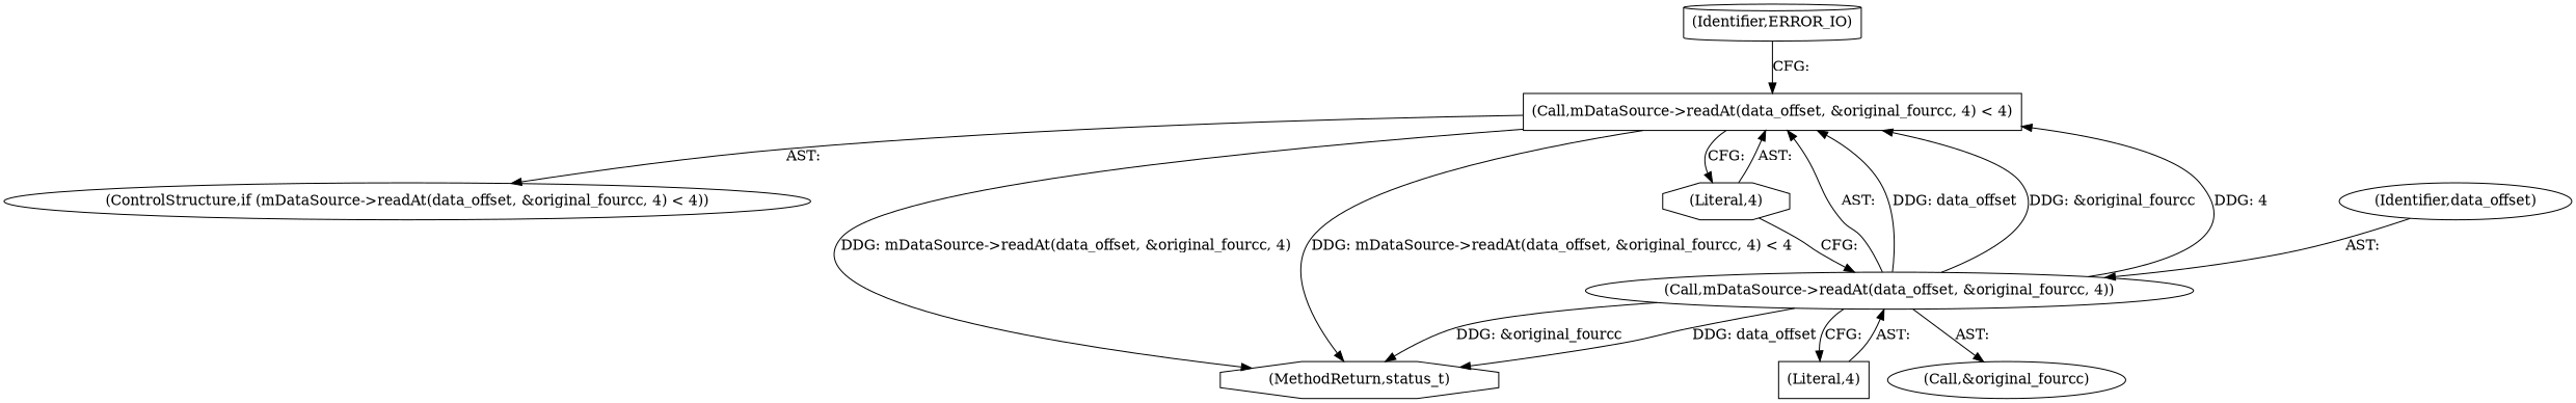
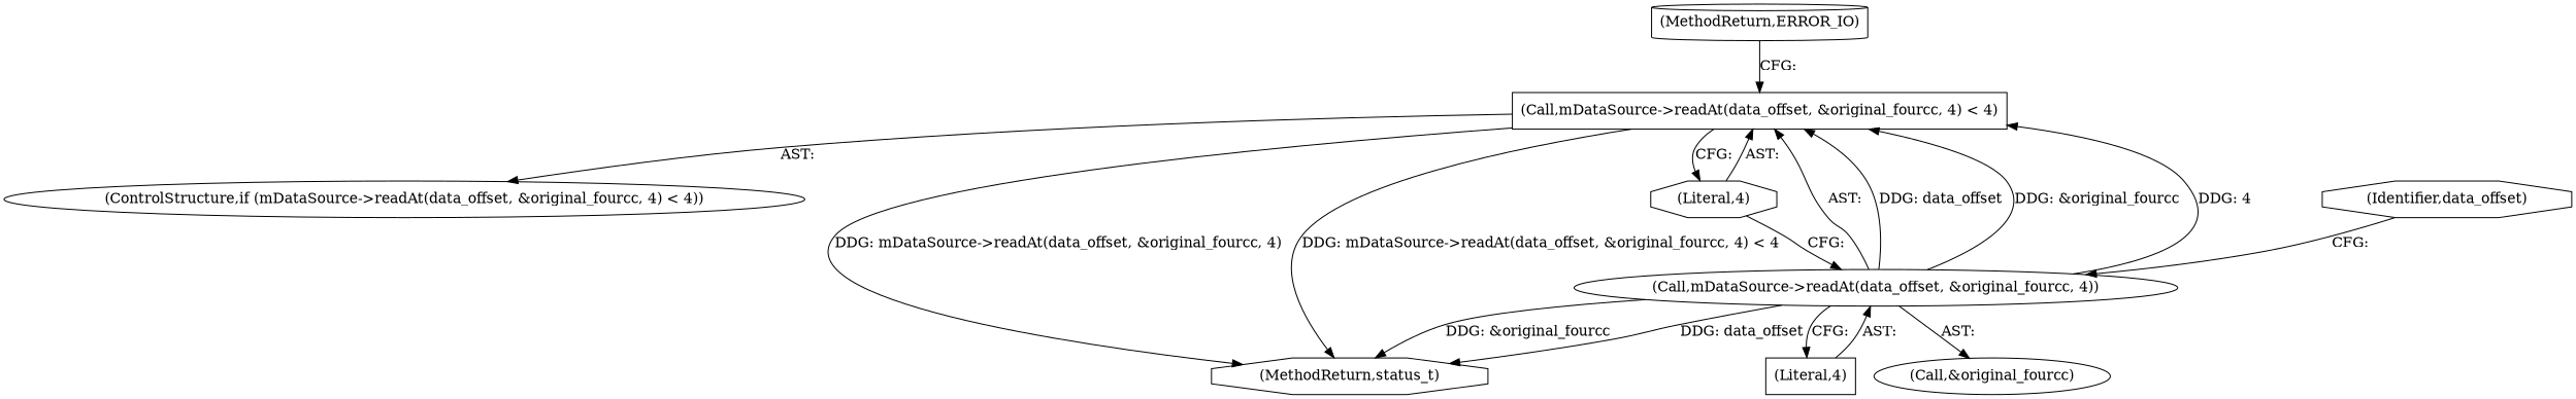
  digraph {
    node [shape=ellipse]
    n1 [label="(Call,mDataSource->readAt(data_offset, &original_fourcc, 4) < 4)" shape=box]
    n2 [label="(ControlStructure,if (mDataSource->readAt(data_offset, &original_fourcc, 4) < 4))"]
    n3 [label="(MethodReturn,status_t)" shape=octagon]
    n4 [label="(Literal,4)" shape=octagon]
    n5 [label="(Call,mDataSource->readAt(data_offset, &original_fourcc, 4))"]
    n6 [label="(Literal,4)" shape=box]
    n7 [label="(Call,&original_fourcc)"]
-   n8 [label="(Identifier,ERROR_IO)" shape=cylinder]
-   n9 [label="(Identifier,data_offset)"]
+   n8 [label="(MethodReturn,ERROR_IO)" shape=cylinder]
+   n9 [label="(Identifier,data_offset)" shape=octagon]
    n1 -> n2 [label="AST: "]
    n1 -> n3 [label="DDG: mDataSource->readAt(data_offset, &original_fourcc, 4)"]
    n1 -> n3 [label="DDG: mDataSource->readAt(data_offset, &original_fourcc, 4) < 4"]
    n1 -> n4 [label="CFG: "]
    n4 -> n1 [label="AST: "]
    n4 -> n5 [label="CFG: "]
    n5 -> n1 [label="AST: "]
    n5 -> n1 [label="DDG: data_offset"]
    n5 -> n1 [label="DDG: &original_fourcc"]
    n5 -> n1 [label="DDG: 4"]
    n5 -> n3 [label="DDG: &original_fourcc"]
    n5 -> n3 [label="DDG: data_offset"]
    n5 -> n6 [label="CFG: "]
    n5 -> n7 [label="AST: "]
    n6 -> n5 [label="AST: "]
    n8 -> n1 [label="CFG: "]
-   n9 -> n5 [label="AST: "]
+   n9 -> n5 [label="CFG: "]
  }
